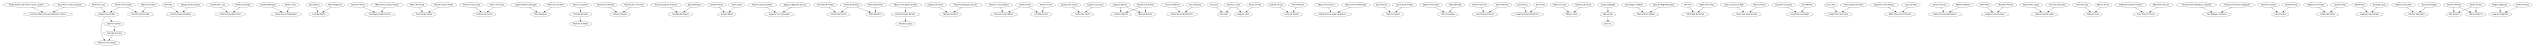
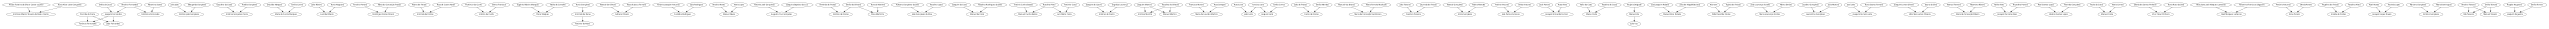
  digraph {
    fontname="Noto Sans"
    rankdir=TB
    node [fontname="Noto Sans"]
    edge [fontname="Noto Sans"]
    "Álvaro Teixeira da Silva e Castro e Júnior"
    "António Alberto Teixeira da Silva e Castro"
    "Maria Alice Leite Gonçalves"
    "Joaquim Fernandes"
    "Florêncio Fernandes"
    "João Fernandes"
    "Florinda da Costa"
    "Júlio João"
    "António João Gonçalves"
    "Margarida Gonçalves"
    "Claudino da Costa"
    "António Gonçalves Costa"
    "Amália Gonçalves"
    "Dulcídio Marques"
    "Maria da Cunha Marques"
    "Emília Cunha"
    "Júlio Ribeiro"
    "Lucinda Ribeiro"
    "Maria Nogueira"
    "António Pereira"
    "Domingos Freitas Pereira"
    "Maria da Conceição Freitas"
    "Albino de Freitas"
    "Arminda de Freitas"
    "Rosa de Castro Noval"
    "Florêncio da Cunha"
    "António da Cunha"
    "Silvina Francisco"
    "Eugénio Ribeiro Marques"
    "Óscar Marques"
    "Adélia de Carvalho"
    "Armindo de Neiva"
    "António de Neiva"
    "Maria Gonçalves"
    "Manuel de Oliveira"
    "Adriano Oliveira"
    "Rosa de Jesus Ferreira"
    "António Joaquim Antunes"
    "Custódia Rodrigues"
    "Júlia Rodrigues"
    "António Neves"
    "Manuel Neves"
    "Maria Lopes"
    "António José Gonçalves"
    "Augusto Cruz Gonçalves"
    "Joaquina Baptista da Cruz"
    "Armindo de Freitas"
    "António de Freitas"
    "Emília de Oliveira"
    "Rosa Martinho"
    "Adriano Gonçalves da Silva"
    "João Gonçalves da Silva"
    "Rosalina Lopes"
    "Joaquim da Costa"
    "Manuel da Costa"
    "Rosalina Rodrigues da Silva"
    "António Cunha Bastos"
    "Manuel Cunha Bastos"
    "Rosalina Pinto"
    "Luís Mário Costa"
    "Joaquim de Castro"
    "António de Castro"
    "Engrácia Lourenço"
    "Joaquim Martins"
    "António Martins"
    "Manuel Martins"
    "Rosalina de Oliveira"
    "Francisco Martins"
    "Maria de Lourdes Martins"
    "Rosa Sampaio"
    "Francisco Leite"
    "João Leite"
    "Joaquim Leite"
    "Rosa Leite"
    "António Fernandes"
    "Felismina Fernandes"
    "Albertina Soares"
    "João de Freitas"
    "Carlos de Freitas"
    "Emília Mendes"
    "Manuel Vaz Branco"
    "Maria da Conceição Vaz Branco"
    "Maria Ferreira Machado"
    "Júlia Teixeira"
    "Casimiro Teixeira"
    "Laurinda de Freitas"
    "Manuel Gonçalves"
    "Alzira Gonçalves"
    "Albina Mendes"
    "Avelino Antunes"
    "José Parisio Antunes"
    "Olivia Antunes"
    "José Pereira"
    "Joaquim Armando Ferreira"
    "Rosa Alves"
    "Abílio da Costa"
    "Albano Costa"
    "Rosalina de Sousa"
    "Manuel Vaz"
    "Júlio Vaz "
    "Virgínia Delgado"
    "José Joaquim Rebelo"
    "Manuel Braz  Rebelo"
    "Júlia de Magalhães Braz"
    "Não tem"
    "Ilídio David de Freitas "
    "Vigínia de Freitas"
    "José Lourenço do Vale"
    "Maria Lourenço do Vale"
    "Albina Simões"
    "Claudino Gonçalves"
    "Laurentino Gonçalves"
    "Júlia Moreira"
    "António Costa"
    "Emília da Costa"
    "José Leite"
    "Joaquim Ferreira Leite"
    "Maria Soares Ferreira"
    "Joaquim Lemos Oliveira"
    "Edite Silva Lemos Oliveira"
    "Isaura da Silva"
    "Manuel Ferreira"
    "Maria da Conceição Ribeiro "
    "Albertina Ribeiro"
    "Abílio Alves"
    "Joaquim Ferreira Alves"
    "Ricardina Pereira"
    "Abel Gomes Lopes"
    "Horácio Gomes Lopes"
    "Florinda Gonçalves"
    "Paulo da Costa"
    "Manuel Costa"
    "Maria Correia"
    "David dos Santos Pinheiro"
    "Artur César Pinheiro"
    "Maria Rosa da Silva"
    "Emília Correia"
    "Manuel Marinho"
    "Herculano José Marques Lameiras"
    "Abel Marques Lameiras"
    "Felismina Francisco Salgueiro"
    "António Antunes"
    "Irene Pereira"
    "Olinda Pereira"
    "Angelino de Freitas"
    "Amélia de Freitas"
    "Rosalina Alves"
    "Abel Novais"
    "Joaquim Lopes Novais"
    "Rosinda Lopes"
    "Adriano Gonçalves"
    "António Gonçalves"
    "Maria Domingues"
    "António Teixeira"
    "Ilda Teixeira"
    "Manuel Teixeira"
    "Emília Teixeira"
    "Ângelo Nogueira"
    "Joaquim Nogueira"
    "Emília Ferreira"
    "Álvaro Teixeira da Silva e Castro e Júnior" -> "António Alberto Teixeira da Silva e Castro"
    "Maria Alice Leite Gonçalves" -> "António Alberto Teixeira da Silva e Castro"
    "Joaquim Fernandes" -> "Florêncio Fernandes"
    "Joaquim Fernandes" -> "João Fernandes"
    "Florinda da Costa" -> "Florêncio Fernandes"
-   "João Fernandes" -> "Florinda da Costa"
+   "Florinda da Costa" -> "João Fernandes"
    "Júlio João" -> "António João Gonçalves"
    "Margarida Gonçalves" -> "António João Gonçalves"
    "Claudino da Costa" -> "António Gonçalves Costa"
    "Amália Gonçalves" -> "António Gonçalves Costa"
    "Dulcídio Marques" -> "Maria da Cunha Marques"
    "Emília Cunha" -> "Maria da Cunha Marques"
    "Júlio Ribeiro" -> "Lucinda Ribeiro"
    "Maria Nogueira" -> "Lucinda Ribeiro"
    "António Pereira" -> "Domingos Freitas Pereira"
    "Maria da Conceição Freitas" -> "Domingos Freitas Pereira"
    "Albino de Freitas" -> "Arminda de Freitas"
    "Rosa de Castro Noval" -> "Arminda de Freitas"
    "Florêncio da Cunha" -> "António da Cunha"
    "Silvina Francisco" -> "António da Cunha"
    "Eugénio Ribeiro Marques" -> "Óscar Marques"
    "Adélia de Carvalho" -> "Óscar Marques"
    "Armindo de Neiva" -> "António de Neiva"
    "Maria Gonçalves" -> "Armindo de Neiva"
    "Manuel de Oliveira" -> "Adriano Oliveira"
    "Rosa de Jesus Ferreira" -> "Adriano Oliveira"
    "António Joaquim Antunes" -> "Custódia Rodrigues"
    "Júlia Rodrigues" -> "Custódia Rodrigues"
    "António Neves" -> "Manuel Neves"
    "Maria Lopes" -> "Manuel Neves"
    "António José Gonçalves" -> "Augusto Cruz Gonçalves"
    "Joaquina Baptista da Cruz" -> "Augusto Cruz Gonçalves"
    "Armindo de Freitas" -> "António de Freitas"
    "Emília de Oliveira" -> "António de Freitas"
    "Emília de Oliveira" -> "Rosa Martinho"
    "Adriano Gonçalves da Silva" -> "João Gonçalves da Silva"
-   "João Gonçalves da Silva" -> "Rosalina Lopes"
+   "Rosalina Lopes" -> "João Gonçalves da Silva"
    "Joaquim da Costa" -> "Manuel da Costa"
    "Rosalina Rodrigues da Silva" -> "Manuel da Costa"
    "António Cunha Bastos" -> "Manuel Cunha Bastos"
    "Rosalina Pinto" -> "Manuel Cunha Bastos"
    "Rosalina Pinto" -> "Luís Mário Costa"
    "Joaquim de Castro" -> "António de Castro"
    "Engrácia Lourenço" -> "António de Castro"
    "Joaquim Martins" -> "António Martins"
    "Joaquim Martins" -> "Manuel Martins"
    "Rosalina de Oliveira" -> "António Martins"
    "Rosalina de Oliveira" -> "Manuel Martins"
    "Francisco Martins" -> "Maria de Lourdes Martins"
    "Rosa Sampaio" -> "Maria de Lourdes Martins"
    "Francisco Leite" -> "João Leite"
    "Francisco Leite" -> "Joaquim Leite"
    "Rosa Leite" -> "João Leite"
    "António Fernandes" -> "Joaquim Fernandes"
    "António Fernandes" -> "Felismina Fernandes"
    "Albertina Soares" -> "Felismina Fernandes"
    "João de Freitas" -> "Carlos de Freitas"
    "Emília Mendes" -> "Carlos de Freitas"
    "Manuel Vaz Branco" -> "Maria da Conceição Vaz Branco"
    "Maria Ferreira Machado" -> "Maria da Conceição Vaz Branco"
    "Júlia Teixeira" -> "Casimiro Teixeira"
    "Laurinda de Freitas" -> "Casimiro Teixeira"
    "Manuel Gonçalves" -> "Alzira Gonçalves"
    "Albina Mendes" -> "Alzira Gonçalves"
    "Avelino Antunes" -> "José Parisio Antunes"
    "Olivia Antunes" -> "José Parisio Antunes"
    "José Pereira" -> "Joaquim Armando Ferreira"
    "Rosa Alves" -> "Joaquim Armando Ferreira"
    "Abílio da Costa" -> "Albano Costa"
    "Rosalina de Sousa" -> "Albano Costa"
    "Manuel Vaz" -> "Júlio Vaz "
    "Virgínia Delgado" -> "Manuel Vaz"
    "José Joaquim Rebelo" -> "Manuel Braz  Rebelo"
    "Júlia de Magalhães Braz" -> "Manuel Braz  Rebelo"
    "Não tem" -> "Ilídio David de Freitas "
    "Vigínia de Freitas" -> "Ilídio David de Freitas "
    "José Lourenço do Vale" -> "Maria Lourenço do Vale"
    "Albina Simões" -> "Maria Lourenço do Vale"
    "Claudino Gonçalves" -> "Laurentino Gonçalves"
    "Júlia Moreira" -> "Laurentino Gonçalves"
    "António Costa" -> "Luís Mário Costa"
    "Emília da Costa" -> "Joaquim Fernandes"
    "José Leite" -> "Joaquim Ferreira Leite"
    "Maria Soares Ferreira" -> "Joaquim Ferreira Leite"
    "Joaquim Lemos Oliveira" -> "Edite Silva Lemos Oliveira"
    "Isaura da Silva" -> "Edite Silva Lemos Oliveira"
    "Manuel Ferreira" -> "Maria da Conceição Ribeiro "
    "Albertina Ribeiro" -> "Maria da Conceição Ribeiro "
    "Abílio Alves" -> "Joaquim Ferreira Alves"
    "Ricardina Pereira" -> "Joaquim Ferreira Alves"
    "Abel Gomes Lopes" -> "Horácio Gomes Lopes"
    "Florinda Gonçalves" -> "Horácio Gomes Lopes"
    "Paulo da Costa" -> "Manuel Costa"
    "Maria Correia" -> "Manuel Costa"
    "David dos Santos Pinheiro" -> "Artur César Pinheiro"
    "Maria Rosa da Silva" -> "Artur César Pinheiro"
    "Emília Correia" -> "Joaquim Leite"
    "Manuel Marinho" -> "Rosa Martinho"
    "Herculano José Marques Lameiras" -> "Abel Marques Lameiras"
    "Felismina Francisco Salgueiro" -> "Abel Marques Lameiras"
    "António Antunes" -> "Irene Pereira"
    "Olinda Pereira" -> "Irene Pereira"
    "Angelino de Freitas" -> "Amélia de Freitas"
    "Rosalina Alves" -> "Amélia de Freitas"
    "Abel Novais" -> "Joaquim Lopes Novais"
    "Rosinda Lopes" -> "Joaquim Lopes Novais"
    "Adriano Gonçalves" -> "António Gonçalves"
    "Maria Domingues" -> "António Gonçalves"
    "António Teixeira" -> "Ilda Teixeira"
    "António Teixeira" -> "Manuel Teixeira"
    "Emília Teixeira" -> "Ilda Teixeira"
    "Emília Teixeira" -> "Manuel Teixeira"
    "Ângelo Nogueira" -> "Joaquim Nogueira"
    "Emília Ferreira" -> "Joaquim Nogueira"
  }
